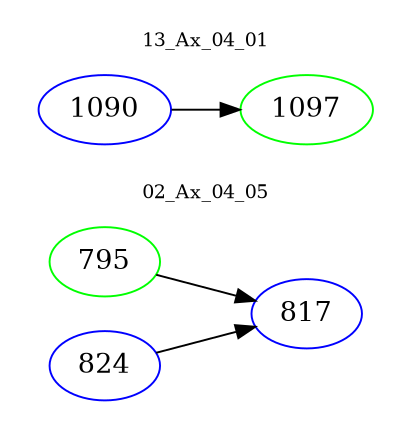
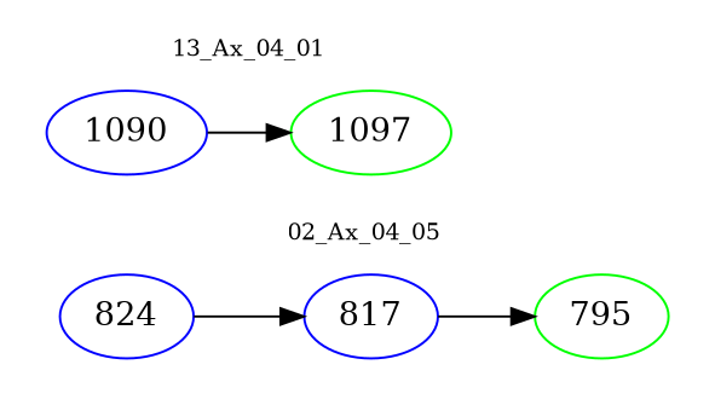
  digraph {
    rankdir=LR
    node [color=blue]
    edge [color=black]
    n1 [label=817]
    n2 [color=green label=795]
    n3 [label=824]
    n4 [label=1090]
    n5 [color=green label=1097]
    subgraph cluster_1 {
      color=white
      fontsize=10
      label="02_Ax_04_05"
      n1
      n2
      n3
    }
    subgraph cluster_2 {
      color=white
      fontsize=10
      label="13_Ax_04_01"
      n4
      n5
    }
-   n2 -> n1
+   n1 -> n2
    n3 -> n1
    n4 -> n5
  }
